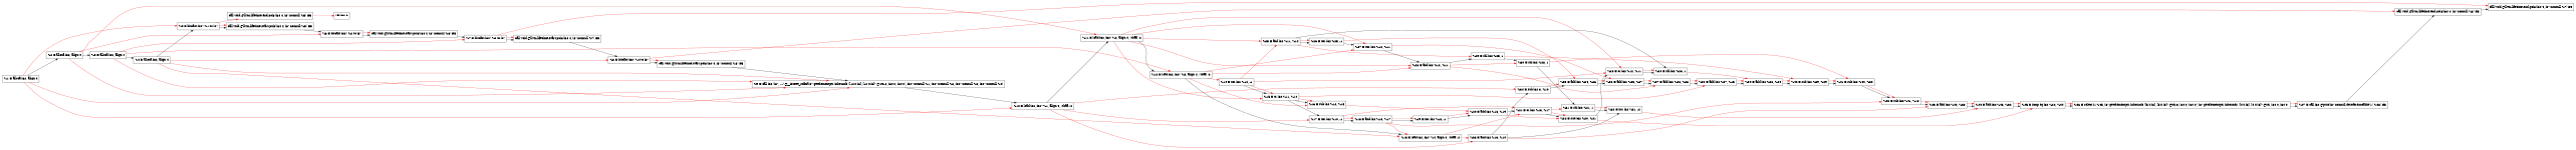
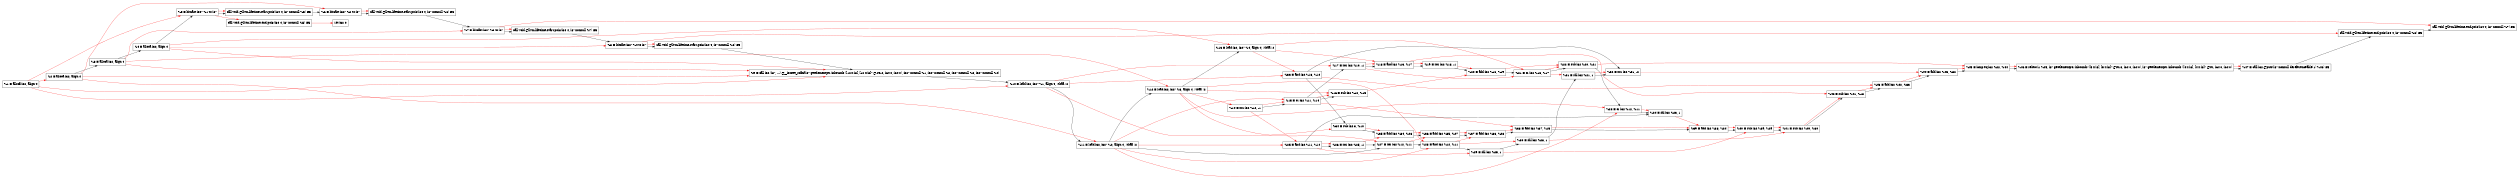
  digraph {
    rankdir=LR
    node [shape=record]
    edge [color=red]
    n1 [label="  %1 = alloca i32, align 4"]
    n2 [label="  %2 = alloca i32, align 4"]
    n3 [label="%5 = bitcast i30* %1 to i8*"]
    n4 [label="  %9 = call i32 (i8*, ...) @__isoc99_scanf(i8* getelementptr inbounds ([12 x i8], [12 x i8]* @.str.2, i64 0, i64 0), i32* nonnull %1, i32* nonnull %2, i32* nonnull %3, i32* nonnull %4)"]
    n5 [label="  %10 = load i32, i32* %1, align 4, !tbaa !2"]
    n6 [label="  %3 = alloca i32, align 4"]
    n7 [label="  %6 = bitcast i32* %2 to i8*"]
    n8 [label="  %11 = load i32, i32* %2, align 4, !tbaa !2"]
    n9 [label="  call void @llvm.lifetime.start.p0i8(i64 4, i8* nonnull %5) #5"]
    n10 [label="  call void @llvm.lifetime.end.p0i8(i64 4, i8* nonnull %5) #5"]
    n11 [label="  %17 = xor i32 %10, -1"]
    n12 [label="  %33 = and i32 %13, %10"]
    n13 [label="  %34 = sub i32 3, %10"]
    n14 [label="  %4 = alloca i32, align 4"]
    n15 [label="  %7 = bitcast i32* %3 to i8*"]
    n16 [label="  %12 = load i32, i32* %3, align 4, !tbaa !2"]
    n17 [label="  call void @llvm.lifetime.start.p0i8(i64 4, i8* nonnull %6) #5"]
    n18 [label="  %15 = or i32 %11, %14"]
    n19 [label="  %23 = or i32 %12, %11"]
    n20 [label="  %25 = and i32 %11, %14"]
    n21 [label="  %27 = xor i32 %12, %11"]
    n22 [label="  %28 = and i32 %12, %11"]
    n23 [label="  %8 = bitcast i32* %4 to i8*"]
    n24 [label="  %13 = load i32, i32* %4, align 4, !tbaa !2"]
    n25 [label="  call void @llvm.lifetime.start.p0i8(i64 4, i8* nonnull %7) #5"]
    n26 [label="  call void @llvm.lifetime.end.p0i8(i64 4, i8* nonnull %7) #5"]
    n27 [label="  %14 = xor i32 %12, -1"]
    n28 [label="  %16 = sub i32 %12, %15"]
    n29 [label="  call void @llvm.lifetime.start.p0i8(i64 4, i8* nonnull %8) #5"]
    n30 [label="  call void @llvm.lifetime.end.p0i8(i64 4, i8* nonnull %8) #5"]
    n31 [label="  %18 = and i32 %13, %17"]
    n32 [label="  %21 = or i32 %13, %17"]
    n33 [label="  ret i32 0"]
    n34 [label="  %32 = xor i32 %31, -2"]
    n35 [label="  %43 = add i32 %42, %33"]
    n36 [label="  %35 = add i32 %34, %26"]
    n37 [label="  %38 = add i32 %37, %15"]
    n38 [label="  %24 = shl i32 %23, 1"]
    n39 [label="  %26 = xor i32 %25, -1"]
    n40 [label="  %29 = shl i32 %25, 1"]
    n41 [label="  %36 = add i32 %35, %27"]
    n42 [label="  %30 = shl i32 %28, 1"]
    n43 [label="  %37 = add i32 %36, %28"]
    n44 [label="  %20 = add i32 %16, %19"]
    n45 [label="  %19 = xor i32 %18, -1"]
    n46 [label="  %42 = sub i32 %41, %18"]
    n47 [label="  %22 = sub i32 %20, %21"]
    n48 [label="  %31 = shl i32 %21, 1"]
    n49 [label="  %39 = add i32 %38, %24"]
    n50 [label="  %45 = icmp eq i32 %22, %44"]
    n51 [label="  %46 = select i1 %45, i8* getelementptr inbounds ([5 x i8], [5 x i8]* @str.3, i64 0, i64 0), i8* getelementptr inbounds ([4 x i8], [4 x i8]* @str, i64 0, i64 0)"]
    n52 [label="  %40 = sub i32 %39, %29"]
    n53 [label="  %41 = sub i32 %40, %30"]
    n54 [label="  %44 = add i32 %43, %32"]
    n55 [label="  %47 = call i32 @puts(i8* nonnull dereferenceable(1) %46) #5"]
-   n1 -> n2 [color=""]
+   n1 -> n2
    n1 -> n3
    n1 -> n4
    n1 -> n5
    n2 -> n4
    n2 -> n6 [color=""]
    n2 -> n7
    n2 -> n8
    n3 -> n9 [color=""]
    n3 -> n9
    n3 -> n10
    n4 -> n5 [color=""]
    n5 -> n8 [color=""]
    n5 -> n11
    n5 -> n12
    n5 -> n13
    n6 -> n4
    n6 -> n14 [color=""]
    n6 -> n15
    n6 -> n16
    n7 -> n17 [color=""]
    n7 -> n17
    n8 -> n16 [color=""]
    n8 -> n18
    n8 -> n19
    n8 -> n20
-   n8 -> n21
+   n8 -> n21 [color=black]
    n8 -> n22
    n9 -> n7 [color=""]
    n10 -> n33
    n11 -> n31 [color=""]
    n11 -> n31
    n11 -> n32
    n12 -> n13 [color=""]
    n12 -> n34 [color=""]
    n12 -> n35
    n13 -> n36 [color=""]
    n13 -> n36
    n14 -> n3 [color=""]
    n14 -> n4
    n14 -> n23
    n14 -> n24
    n15 -> n25 [color=""]
    n15 -> n25
    n15 -> n26
-   n27 -> n19
+   n16 -> n19
    n16 -> n21
    n16 -> n22
    n16 -> n24 [color=""]
    n16 -> n27
    n16 -> n28
    n17 -> n15 [color=""]
    n18 -> n11 [color=""]
    n18 -> n28 [color=""]
    n18 -> n28
    n18 -> n37
    n19 -> n38 [color=""]
    n19 -> n38
    n20 -> n38 [color=""]
    n20 -> n39 [color=""]
    n20 -> n39
    n20 -> n40
    n21 -> n22 [color=""]
    n21 -> n41
    n22 -> n40 [color=""]
    n22 -> n42
    n22 -> n43
    n23 -> n29 [color=""]
    n23 -> n29
    n23 -> n30
    n24 -> n12
-   n31 -> n24
+   n24 -> n31
    n24 -> n32
    n25 -> n23 [color=""]
    n27 -> n18 [color=""]
    n27 -> n18
    n27 -> n20
    n28 -> n44
    n29 -> n4 [color=""]
    n30 -> n26 [color=""]
    n31 -> n45 [color=""]
    n31 -> n45
    n31 -> n46
    n32 -> n47 [color=""]
    n32 -> n47
    n32 -> n48
    n34 -> n54
    n35 -> n54 [color=""]
    n35 -> n54
    n36 -> n41 [color=""]
    n36 -> n41
    n37 -> n49 [color=""]
    n37 -> n49
    n38 -> n49
    n39 -> n21 [color=""]
    n39 -> n36
    n40 -> n42 [color=""]
    n40 -> n52
    n41 -> n43 [color=""]
    n41 -> n43
    n42 -> n48 [color=""]
    n42 -> n53
    n43 -> n37 [color=""]
    n43 -> n37
    n44 -> n32 [color=""]
    n44 -> n47
    n45 -> n44 [color=""]
    n45 -> n44
    n46 -> n35 [color=""]
    n46 -> n35
    n47 -> n19 [color=""]
    n47 -> n50
    n48 -> n34 [color=""]
    n48 -> n34
    n49 -> n52 [color=""]
    n49 -> n52
    n50 -> n51 [color=""]
    n50 -> n51
    n51 -> n55 [color=""]
    n51 -> n55
    n52 -> n53 [color=""]
    n52 -> n53
    n53 -> n46 [color=""]
    n53 -> n46
    n54 -> n50 [color=""]
    n54 -> n50
    n55 -> n30 [color=""]
  }
